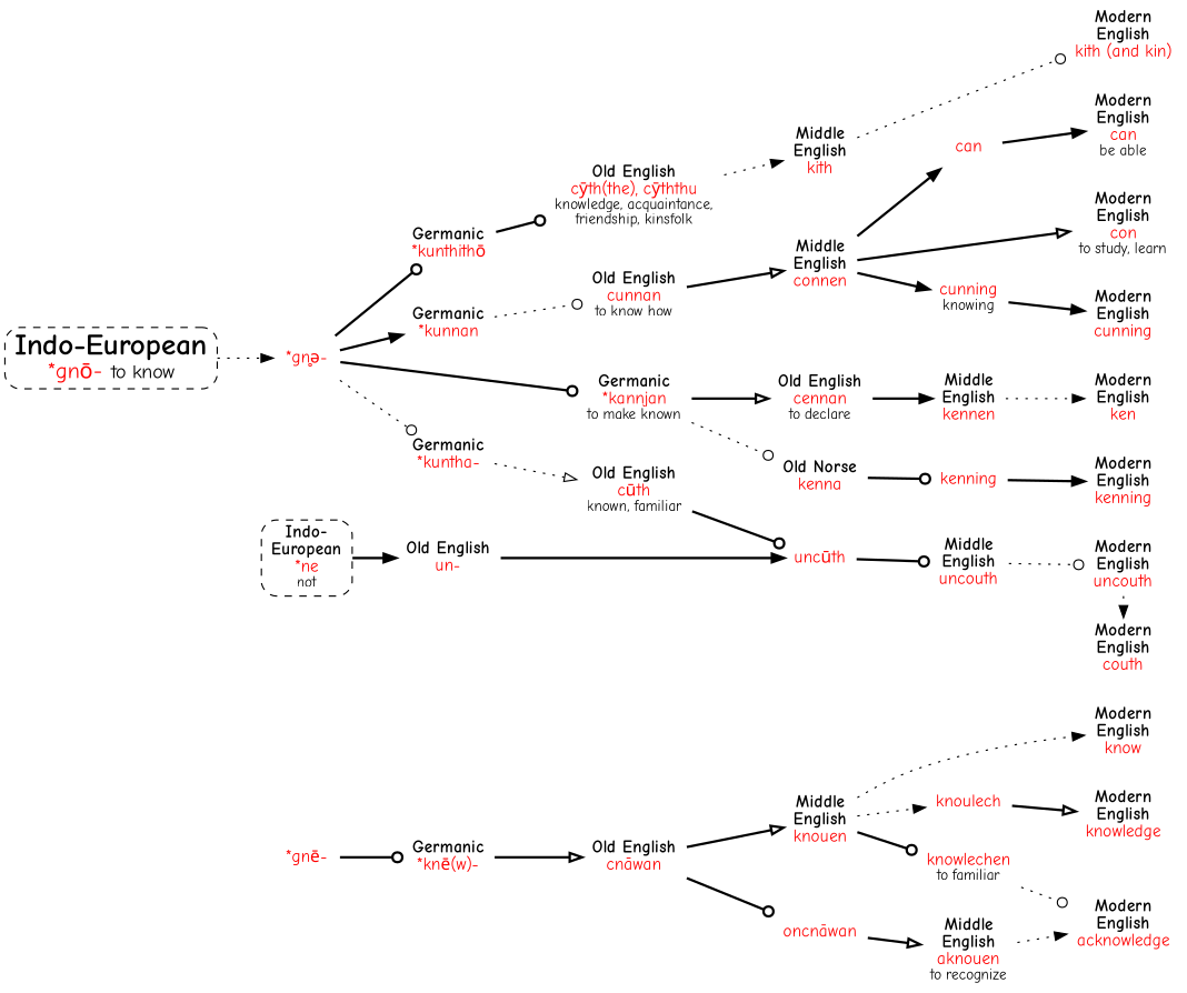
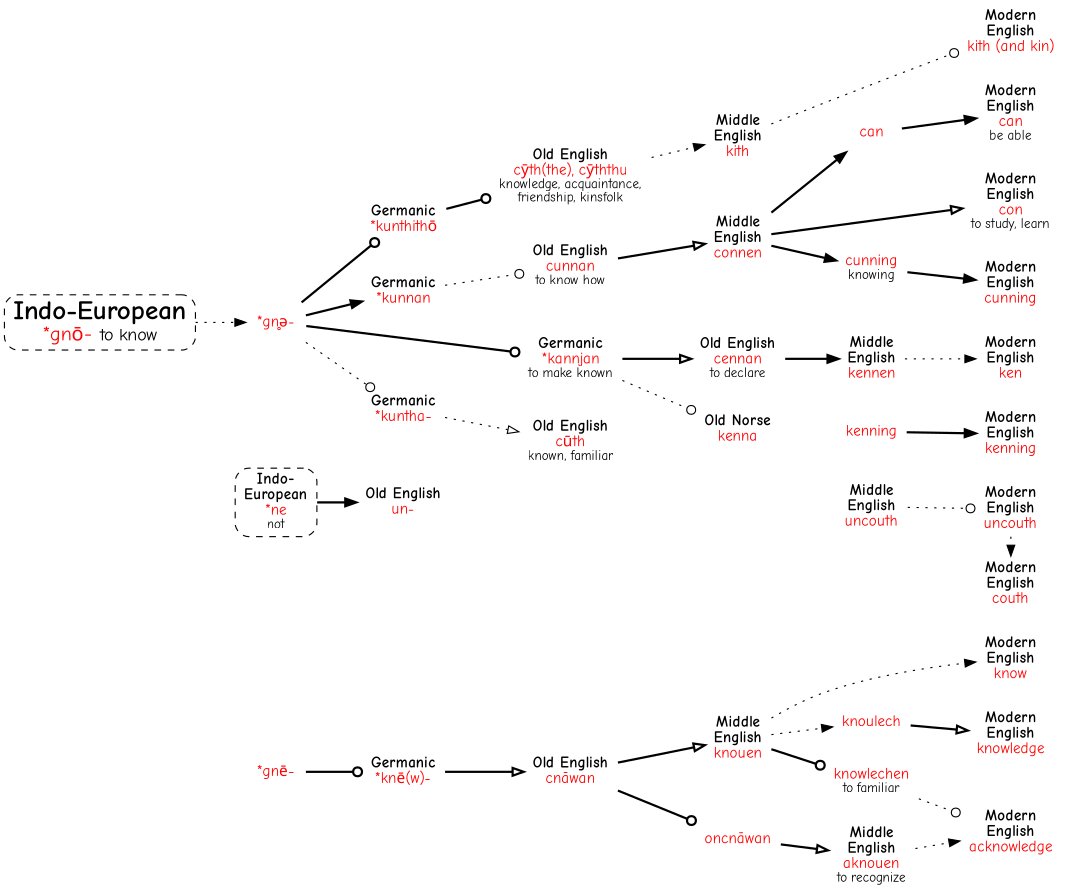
  strict digraph {
    fontname="Comic Neue"
    rankdir=LR
    node [fontname="Comic Neue" shape=none]
    edge [arrowhead=normal fontname="Comic Neue" style=bold]
    n1 [label=<<b>Modern<br/>English</b><br/><font color="red">know</font>>]
    n2 [label=<<b>Modern<br/>English</b><br/><font color="red">knowledge</font>>]
    n3 [label=<<b>Modern<br/>English</b><br/><font color="red">acknowledge</font>>]
    n4 [label=<<b>Modern<br/>English</b><br/><font color="red">can</font><br/><font point-size="12">be able</font>>]
    n5 [label=<<b>Modern<br/>English</b><br/><font color="red">con</font><br/><font point-size="12">to study, learn</font>>]
    n6 [label=<<b>Modern<br/>English</b><br/><font color="red">cunning</font>>]
    n7 [label=<<b>Modern<br/>English</b><br/><font color="red">ken</font>>]
    n8 [label=<<b>Modern<br/>English</b><br/><font color="red">kenning</font>>]
    n9 [label=<<b>Modern<br/>English</b><br/><font color="red">uncouth</font>>]
    n10 [label=<<b>Modern<br/>English</b><br/><font color="red">couth</font>>]
    n11 [label=<<b>Modern<br/>English</b><br/><font color="red">kith (and kin)</font>>]
    n12 [label=<<font color="red">*gnē-</font>>]
    n13 [label=<<font color="red">*gn̥ə-</font>>]
    n14 [label=<<b>Indo-<br/>European</b><br/><font color="red">*ne</font><br/><font point-size="12">not</font>> shape=box style="dashed,rounded"]
    n15 [label=<<b>Germanic</b><br/><font color="red">*knē(w)-</font>>]
    n16 [label=<<b>Germanic</b><br/><font color="red">*kunnan</font>>]
    n17 [label=<<b>Germanic</b><br/><font color="red">*kannjan</font><br/><font point-size="12">to make known</font>>]
    n18 [label=<<b>Germanic</b><br/><font color="red">*kuntha-</font>>]
    n19 [label=<<b>Germanic</b><br/><font color="red">*kunthithō</font>>]
    n20 [label=<<b>Old English</b><br/><font color="red">un-</font>>]
    n21 [label=<<font point-size="24"><b>Indo-European</b></font><br/><font point-size="18" color="red">*gnō- </font><font point-size="16">to know</font>> shape=box style="dashed,rounded"]
    n22 [label=<<b>Old English</b><br/><font color="red">cnāwan</font>>]
    n23 [label=<<b>Middle<br/>English</b><br/><font color="red">knouen</font>>]
    n24 [label=<<font color="red">oncnāwan</font>>]
    n25 [label=<<font color="red">knoulech</font>>]
    n26 [label=<<font color="red">knowlechen</font><br/><font point-size="12">to familiar</font>>]
    n27 [label=<<b>Middle<br/>English</b><br/><font color="red">aknouen</font><br/><font point-size="12">to recognize</font>>]
    n28 [label=<<b>Old English</b><br/><font color="red">cunnan</font><br/><font point-size="12">to know how</font>>]
    n29 [label=<<b>Old English</b><br/><font color="red">cennan</font><br/><font point-size="12">to declare</font>>]
    n30 [label=<<b>Old Norse</b><br/><font color="red">kenna</font>>]
    n31 [label=<<b>Old English</b><br/><font color="red">cūth</font><br/><font point-size="12">known, familiar</font>>]
    n32 [label=<<b>Old English</b><br/><font color="red">cȳth(the), cȳththu</font><br/><font point-size="12">knowledge, acquaintance,<br/>friendship, kinsfolk</font>>]
    n33 [label=<<b>Middle<br/>English</b><br/><font color="red">connen</font>>]
    n34 [label=<<font color="red">can</font>>]
    n35 [label=<<font color="red">cunning</font><br/><font point-size="12">knowing</font>>]
    n36 [label=<<b>Middle<br/>English</b><br/><font color="red">kennen</font>>]
    n37 [label=<<font color="red">kenning</font>>]
-   n38 [label=<<font color="red">uncūth</font>>]
    n39 [label=<<b>Middle<br/>English</b><br/><font color="red">uncouth</font>>]
    n40 [label=<<b>Middle<br/>English</b><br/><font color="red">kith</font>>]
    subgraph sub_1 {
      rank=sink
      n1
      n2
      n3
      n4
      n5
      n6
      n7
      n8
      n9
      n10
      n11
    }
    subgraph sub_2 {
      rank=same
      n12
      n13
      n14
    }
    n9 -> n10 [style=dotted]
    n12 -> n15 [arrowhead=odot]
    n13 -> n16
    n13 -> n17 [arrowhead=odot]
    n13 -> n18 [arrowhead=odot style=dotted]
    n13 -> n19 [arrowhead=odot]
    n14 -> n20
    n15 -> n22 [arrowhead=onormal]
    n16 -> n28 [arrowhead=odot style=dotted]
    n17 -> n29 [arrowhead=onormal]
    n17 -> n30 [arrowhead=odot style=dotted]
    n18 -> n31 [arrowhead=onormal style=dotted]
    n19 -> n32 [arrowhead=odot]
-   n20 -> n38
    n21 -> n13 [style=dotted]
    n22 -> n23 [arrowhead=onormal]
    n22 -> n24 [arrowhead=odot]
    n23 -> n1 [style=dotted]
    n23 -> n25 [style=dotted]
    n23 -> n26 [arrowhead=odot]
    n24 -> n27 [arrowhead=onormal]
    n25 -> n2 [arrowhead=onormal]
    n26 -> n3 [arrowhead=odot style=dotted]
    n27 -> n3 [style=dotted]
    n28 -> n33 [arrowhead=onormal]
    n29 -> n36
-   n30 -> n37 [arrowhead=odot]
-   n31 -> n38 [arrowhead=odot]
    n32 -> n40 [style=dotted]
    n33 -> n5 [arrowhead=onormal]
    n33 -> n34
    n33 -> n35
    n34 -> n4
    n35 -> n6
    n36 -> n7 [style=dotted]
    n37 -> n8
-   n38 -> n39 [arrowhead=odot]
    n39 -> n9 [arrowhead=odot style=dotted]
    n40 -> n11 [arrowhead=odot style=dotted]
  }
